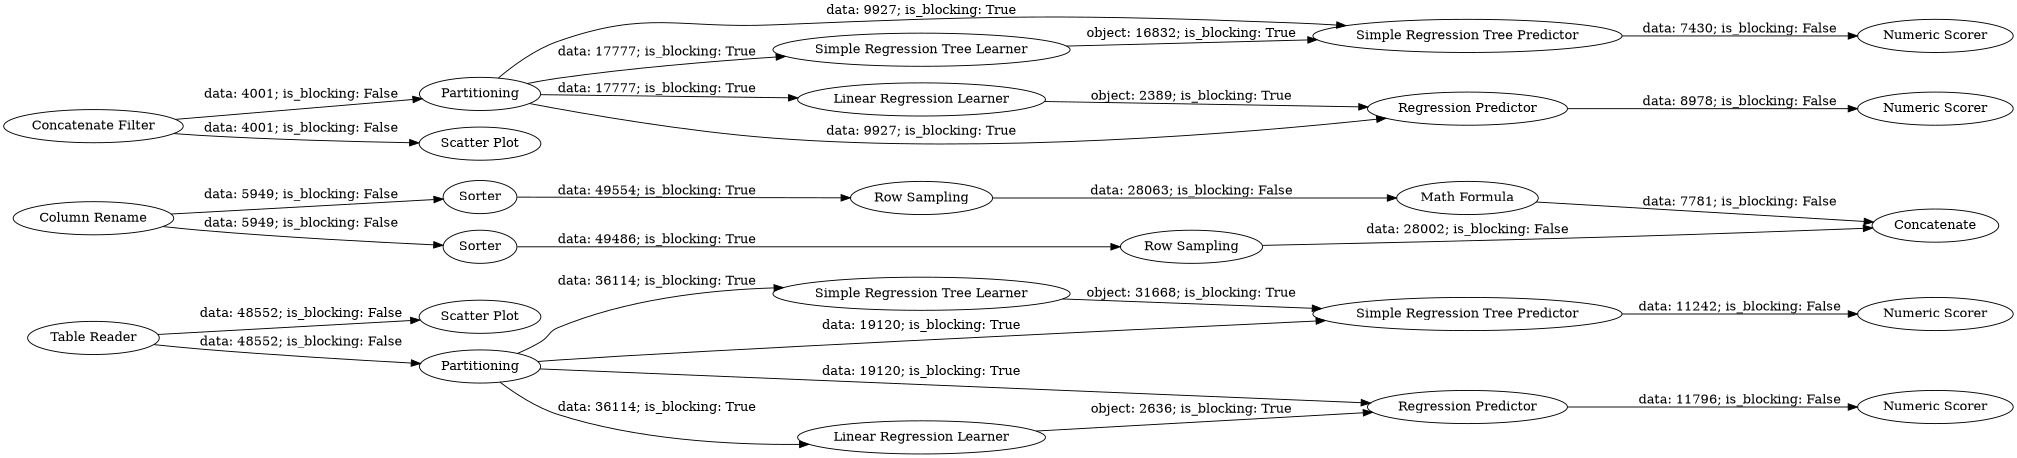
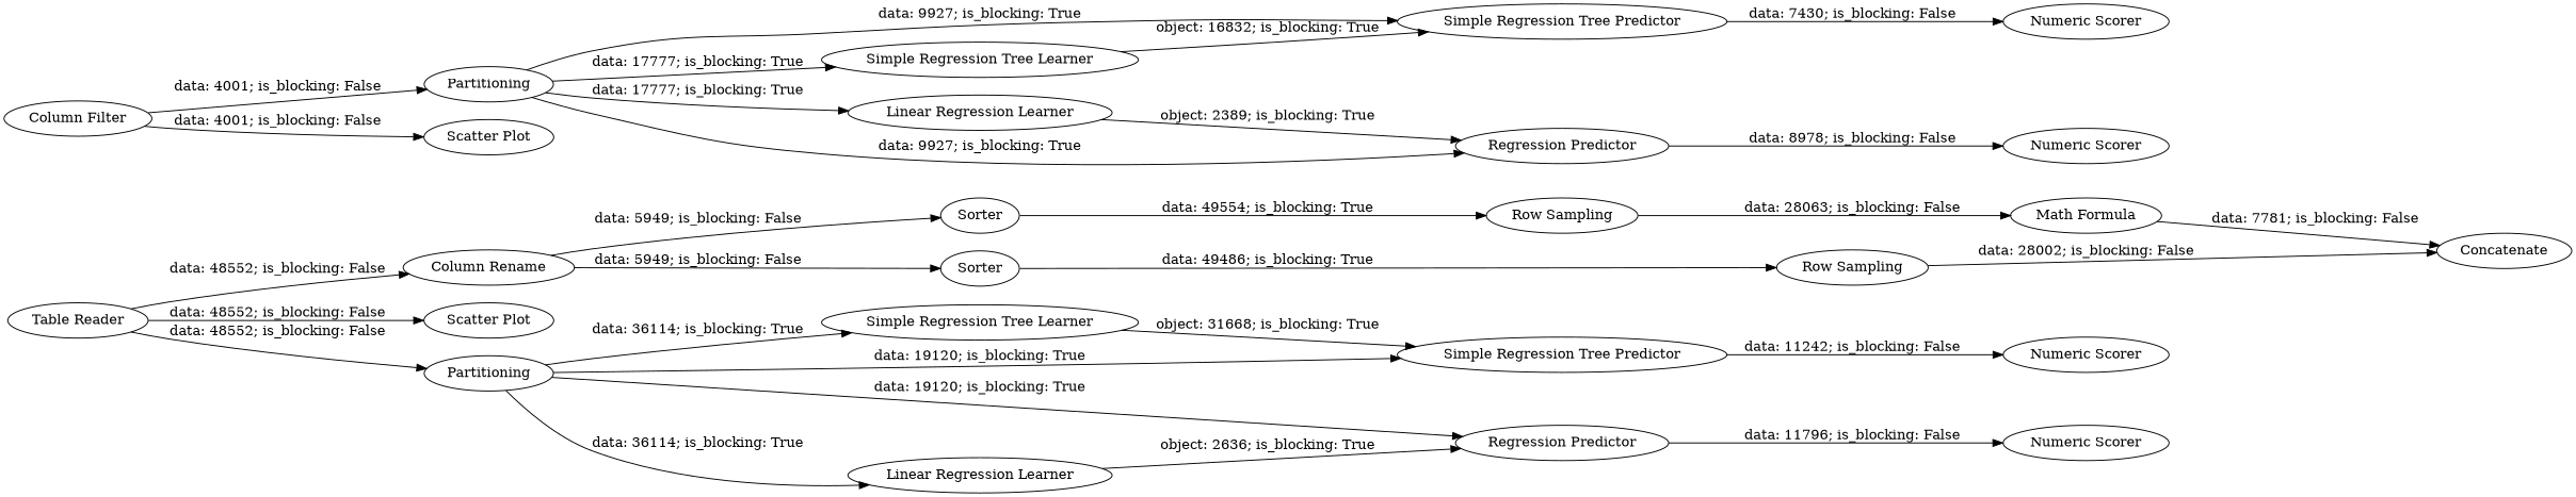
  digraph {
    rankdir=LR
    n1 [label="Numeric Scorer"]
    n2 [label="Table Reader"]
    n3 [label="Column Rename"]
    n4 [label="Scatter Plot"]
    n5 [label=Partitioning]
    n6 [label=Sorter]
    n7 [label=Sorter]
    n8 [label="Simple Regression Tree Learner"]
    n9 [label="Simple Regression Tree Predictor"]
    n10 [label="Regression Predictor"]
    n11 [label="Linear Regression Learner"]
    n12 [label="Math Formula"]
    n13 [label=Concatenate]
    n14 [label="Numeric Scorer"]
    n15 [label="Simple Regression Tree Predictor"]
    n16 [label="Numeric Scorer"]
    n17 [label="Row Sampling"]
    n18 [label="Row Sampling"]
    n19 [label="Regression Predictor"]
    n20 [label="Numeric Scorer"]
    n21 [label="Linear Regression Learner"]
    n22 [label=Partitioning]
    n23 [label="Simple Regression Tree Learner"]
    n24 [label="Scatter Plot"]
-   n25 [label="Concatenate Filter"]
+   n25 [label="Column Filter"]
+   n2 -> n3 [label="data: 48552; is_blocking: False"]
    n2 -> n4 [label="data: 48552; is_blocking: False"]
    n2 -> n5 [label="data: 48552; is_blocking: False"]
    n3 -> n6 [label="data: 5949; is_blocking: False"]
    n3 -> n7 [label="data: 5949; is_blocking: False"]
    n5 -> n8 [label="data: 36114; is_blocking: True"]
    n5 -> n9 [label="data: 19120; is_blocking: True"]
    n5 -> n10 [label="data: 19120; is_blocking: True"]
    n5 -> n11 [label="data: 36114; is_blocking: True"]
    n6 -> n17 [label="data: 49554; is_blocking: True"]
    n7 -> n18 [label="data: 49486; is_blocking: True"]
    n8 -> n9 [label="object: 31668; is_blocking: True"]
    n9 -> n14 [label="data: 11242; is_blocking: False"]
    n10 -> n1 [label="data: 11796; is_blocking: False"]
    n11 -> n10 [label="object: 2636; is_blocking: True"]
    n12 -> n13 [label="data: 7781; is_blocking: False"]
    n15 -> n16 [label="data: 7430; is_blocking: False"]
    n17 -> n12 [label="data: 28063; is_blocking: False"]
    n18 -> n13 [label="data: 28002; is_blocking: False"]
    n19 -> n20 [label="data: 8978; is_blocking: False"]
    n21 -> n19 [label="object: 2389; is_blocking: True"]
    n22 -> n15 [label="data: 9927; is_blocking: True"]
    n22 -> n19 [label="data: 9927; is_blocking: True"]
    n22 -> n21 [label="data: 17777; is_blocking: True"]
    n22 -> n23 [label="data: 17777; is_blocking: True"]
    n23 -> n15 [label="object: 16832; is_blocking: True"]
    n25 -> n22 [label="data: 4001; is_blocking: False"]
    n25 -> n24 [label="data: 4001; is_blocking: False"]
  }
